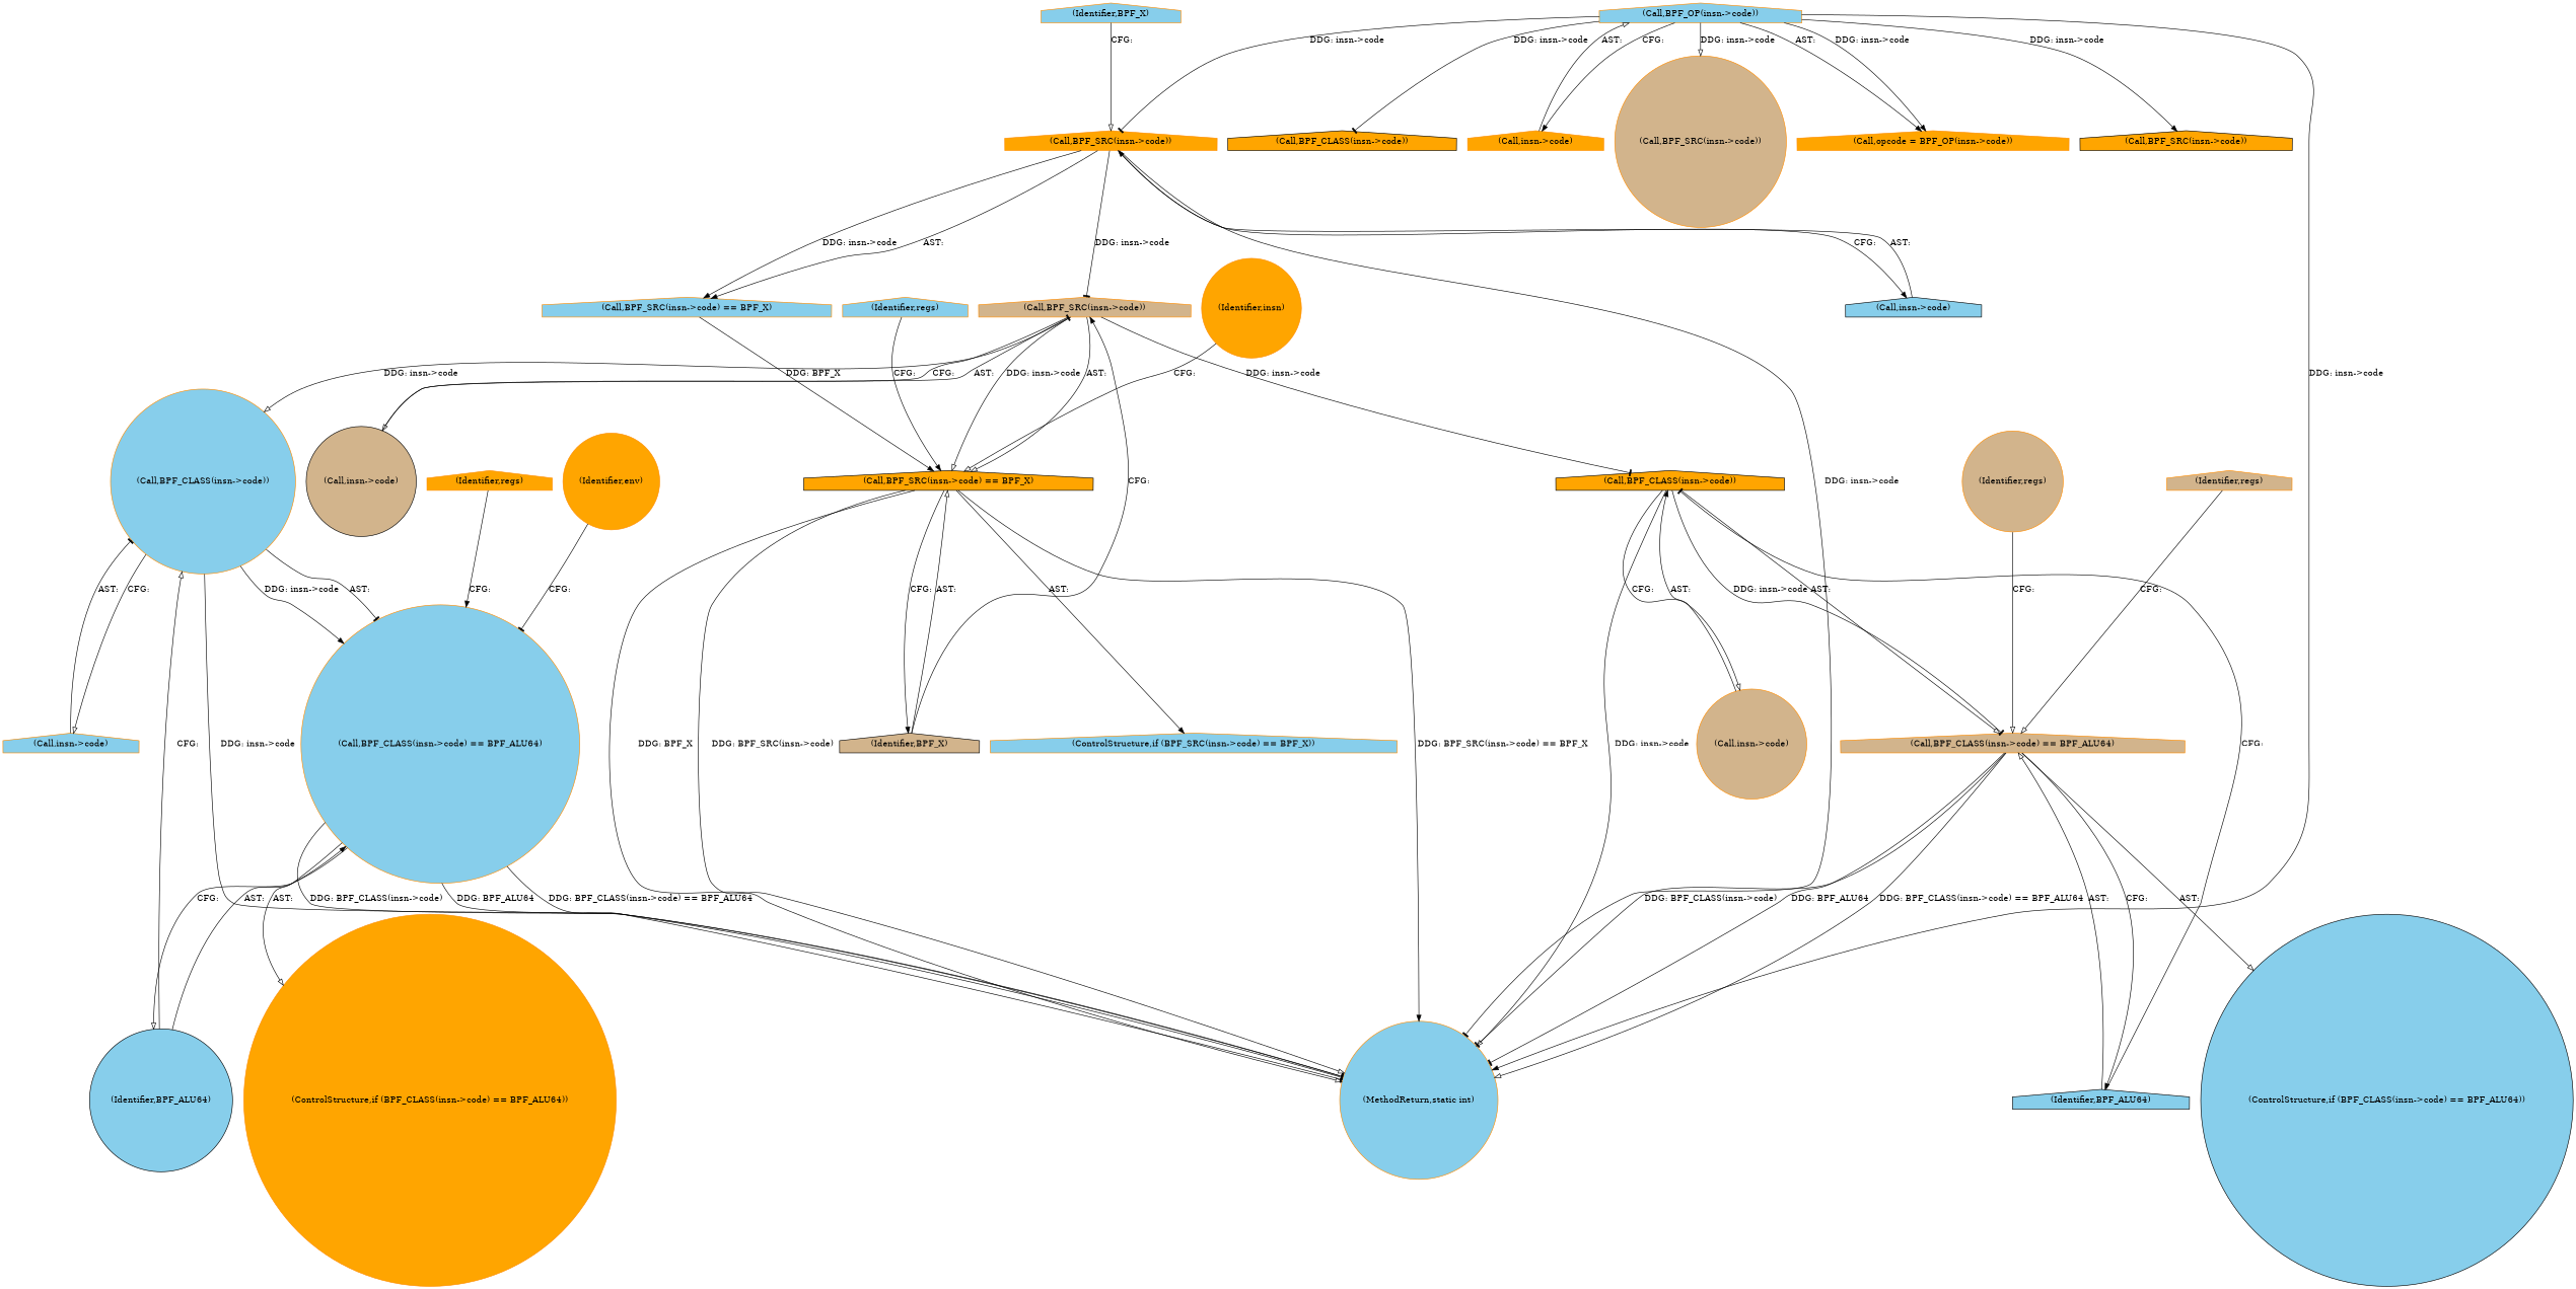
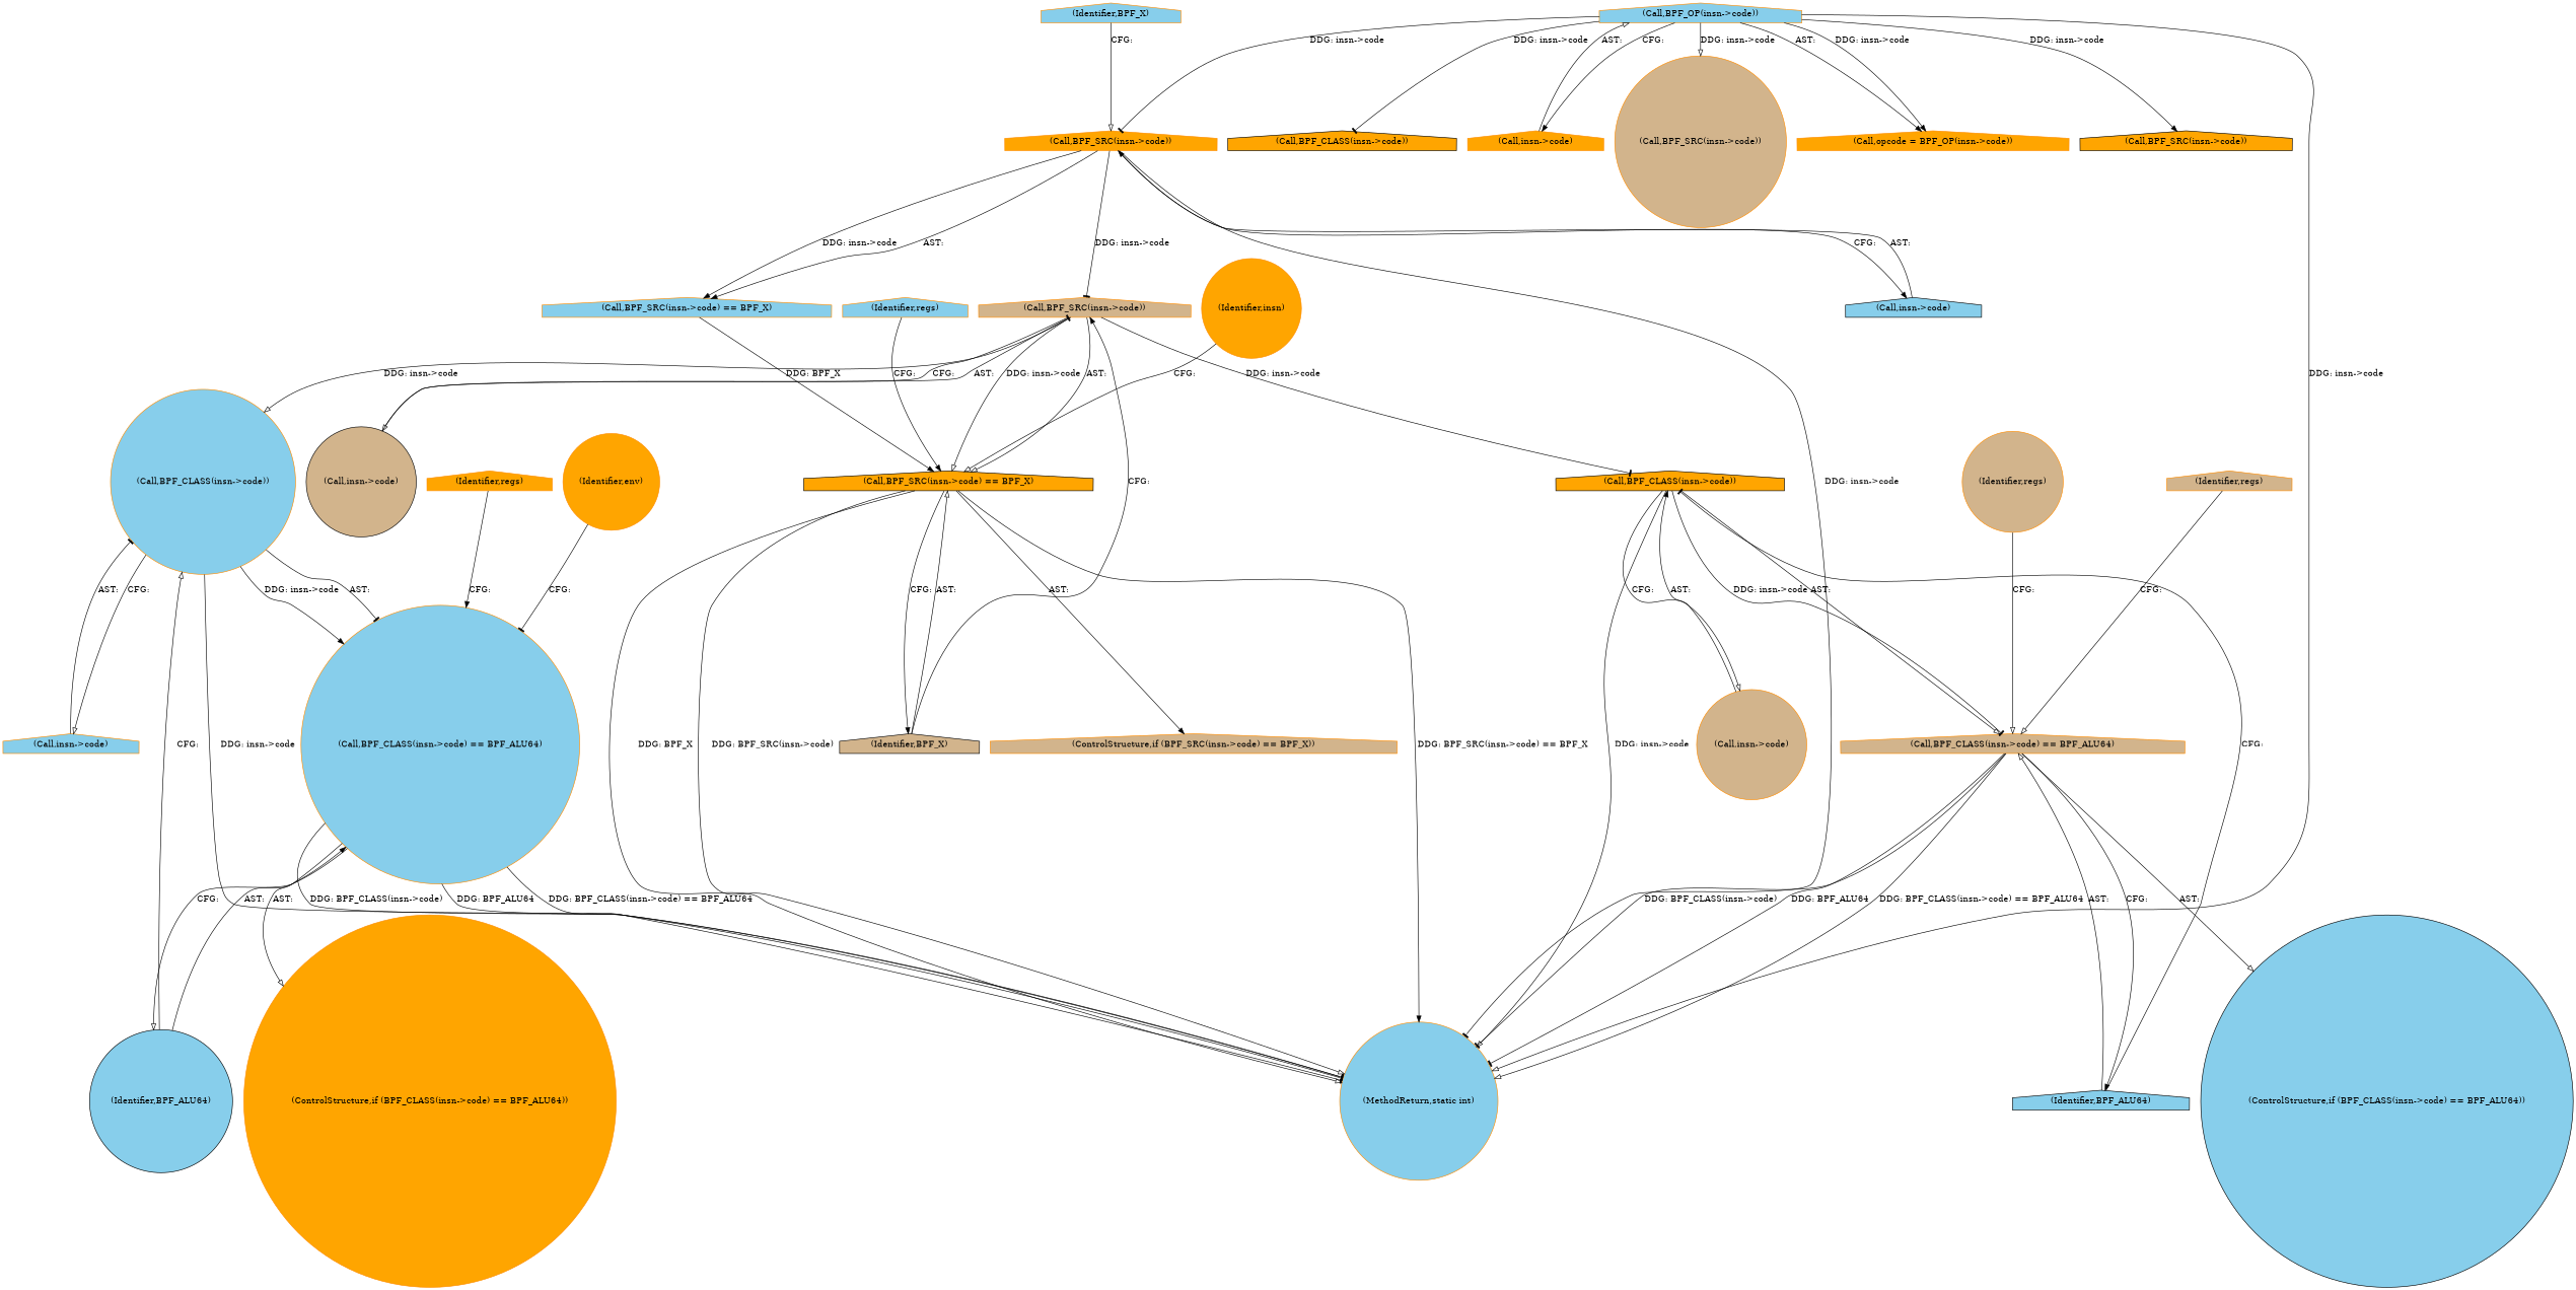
  digraph {
    node [color=darkorange fillcolor=skyblue shape=house style=filled]
    edge [arrowhead=onormal]
    n1 [fillcolor=tan label="(Call,BPF_SRC(insn->code))"]
    n2 [color=black fillcolor=orange label="(Call,BPF_SRC(insn->code) == BPF_X)"]
    n3 [label="(Call,BPF_CLASS(insn->code))" shape=circle]
    n4 [color=black fillcolor=orange label="(Call,BPF_CLASS(insn->code))"]
    n5 [color=black fillcolor=tan label="(Call,insn->code)" shape=circle]
    n6 [label="(MethodReturn,static int)" shape=circle]
    n7 [color=black fillcolor=tan label="(Identifier,BPF_X)"]
-   n8 [label="(ControlStructure,if (BPF_SRC(insn->code) == BPF_X))"]
+   n8 [fillcolor=tan label="(ControlStructure,if (BPF_SRC(insn->code) == BPF_X))"]
    n9 [label="(Call,BPF_CLASS(insn->code) == BPF_ALU64)" shape=circle]
    n10 [label="(Call,insn->code)"]
    n11 [fillcolor=tan label="(Call,BPF_CLASS(insn->code) == BPF_ALU64)"]
    n12 [fillcolor=tan label="(Call,insn->code)" shape=circle]
    n13 [fillcolor=orange label="(Call,BPF_SRC(insn->code))"]
    n14 [label="(Call,BPF_SRC(insn->code) == BPF_X)"]
    n15 [color=black label="(Call,insn->code)"]
    n16 [label="(Call,BPF_OP(insn->code))"]
    n17 [color=black fillcolor=orange label="(Call,BPF_CLASS(insn->code))"]
    n18 [fillcolor=orange label="(Call,insn->code)"]
    n19 [fillcolor=tan label="(Call,BPF_SRC(insn->code))" shape=circle]
    n20 [fillcolor=orange label="(Call,opcode = BPF_OP(insn->code))"]
    n21 [color=black fillcolor=orange label="(Call,BPF_SRC(insn->code))"]
    n22 [color=black label="(Identifier,BPF_ALU64)" shape=circle]
    n23 [fillcolor=orange label="(ControlStructure,if (BPF_CLASS(insn->code) == BPF_ALU64))" shape=circle]
    n24 [color=black label="(Identifier,BPF_ALU64)"]
    n25 [color=black label="(ControlStructure,if (BPF_CLASS(insn->code) == BPF_ALU64))" shape=circle]
    n26 [fillcolor=tan label="(Identifier,regs)"]
    n27 [fillcolor=orange label="(Identifier,regs)"]
    n28 [label="(Identifier,regs)"]
    n29 [label="(Identifier,BPF_X)"]
    n30 [fillcolor=orange label="(Identifier,insn)" shape=circle]
    n31 [fillcolor=tan label="(Identifier,regs)" shape=circle]
    n32 [fillcolor=orange label="(Identifier,env)" shape=circle]
    n1 -> n2 [label="AST: "]
    n1 -> n2 [label="DDG: insn->code"]
    n1 -> n3 [label="DDG: insn->code"]
    n1 -> n4 [arrowhead=tee label="DDG: insn->code"]
    n1 -> n5 [label="CFG: "]
    n2 -> n6 [arrowhead=normal label="DDG: BPF_SRC(insn->code) == BPF_X"]
    n2 -> n6 [label="DDG: BPF_X"]
    n2 -> n6 [label="DDG: BPF_SRC(insn->code)"]
    n2 -> n7 [arrowhead=normal label="CFG: "]
    n2 -> n8 [arrowhead=normal label="AST: "]
    n3 -> n6 [arrowhead=tee label="DDG: insn->code"]
    n3 -> n9 [arrowhead=tee label="AST: "]
    n3 -> n9 [arrowhead=normal label="DDG: insn->code"]
    n3 -> n10 [label="CFG: "]
    n4 -> n6 [label="DDG: insn->code"]
    n4 -> n11 [label="AST: "]
    n4 -> n11 [arrowhead=tee label="DDG: insn->code"]
    n4 -> n12 [label="CFG: "]
    n5 -> n1 [arrowhead=tee label="AST: "]
    n7 -> n1 [arrowhead=normal label="CFG: "]
    n7 -> n2 [label="AST: "]
    n9 -> n6 [arrowhead=tee label="DDG: BPF_CLASS(insn->code)"]
    n9 -> n6 [arrowhead=tee label="DDG: BPF_ALU64"]
    n9 -> n6 [arrowhead=tee label="DDG: BPF_CLASS(insn->code) == BPF_ALU64"]
    n9 -> n22 [label="CFG: "]
    n9 -> n23 [label="AST: "]
    n10 -> n3 [arrowhead=tee label="AST: "]
    n11 -> n6 [arrowhead=tee label="DDG: BPF_CLASS(insn->code)"]
    n11 -> n6 [arrowhead=tee label="DDG: BPF_ALU64"]
    n11 -> n6 [label="DDG: BPF_CLASS(insn->code) == BPF_ALU64"]
    n11 -> n24 [arrowhead=normal label="CFG: "]
    n11 -> n25 [label="AST: "]
    n12 -> n4 [arrowhead=normal label="AST: "]
    n13 -> n1 [arrowhead=tee label="DDG: insn->code"]
    n13 -> n6 [arrowhead=tee label="DDG: insn->code"]
    n13 -> n14 [arrowhead=normal label="AST: "]
    n13 -> n14 [arrowhead=normal label="DDG: insn->code"]
    n13 -> n15 [arrowhead=normal label="CFG: "]
    n14 -> n2 [arrowhead=normal label="DDG: BPF_X"]
    n15 -> n13 [arrowhead=normal label="AST: "]
-   n16 -> n6 [arrowhead=normal label="DDG: insn->code"]
+   n16 -> n6 [label="DDG: insn->code"]
    n16 -> n13 [arrowhead=tee label="DDG: insn->code"]
    n16 -> n17 [arrowhead=tee label="DDG: insn->code"]
    n16 -> n18 [arrowhead=normal label="CFG: "]
    n16 -> n19 [label="DDG: insn->code"]
    n16 -> n20 [arrowhead=normal label="AST: "]
    n16 -> n20 [arrowhead=normal label="DDG: insn->code"]
    n16 -> n21 [arrowhead=normal label="DDG: insn->code"]
    n18 -> n16 [label="AST: "]
    n22 -> n3 [label="CFG: "]
    n22 -> n9 [arrowhead=normal label="AST: "]
    n24 -> n4 [arrowhead=tee label="CFG: "]
    n24 -> n11 [label="AST: "]
    n26 -> n11 [label="CFG: "]
    n27 -> n9 [arrowhead=normal label="CFG: "]
    n28 -> n2 [arrowhead=normal label="CFG: "]
    n29 -> n13 [label="CFG: "]
    n30 -> n2 [label="CFG: "]
    n31 -> n11 [label="CFG: "]
    n32 -> n9 [arrowhead=tee label="CFG: "]
  }
